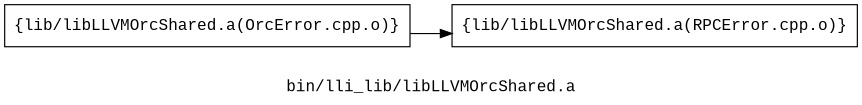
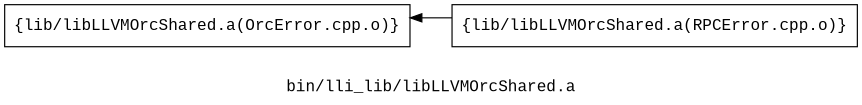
  digraph {
    label="bin/lli_lib/libLLVMOrcShared.a"
    rankdir=LR
    fontname="Liberation Mono"
    node [group=0 shape=box fontname="Liberation Mono"]
    n1 [label="{lib/libLLVMOrcShared.a(OrcError.cpp.o)}"]
    n2 [label="{lib/libLLVMOrcShared.a(RPCError.cpp.o)}"]
-   n1 -> n2 [fontname="Liberation Mono"]
+   n2 -> n1 [fontname="Liberation Mono"]
  }
